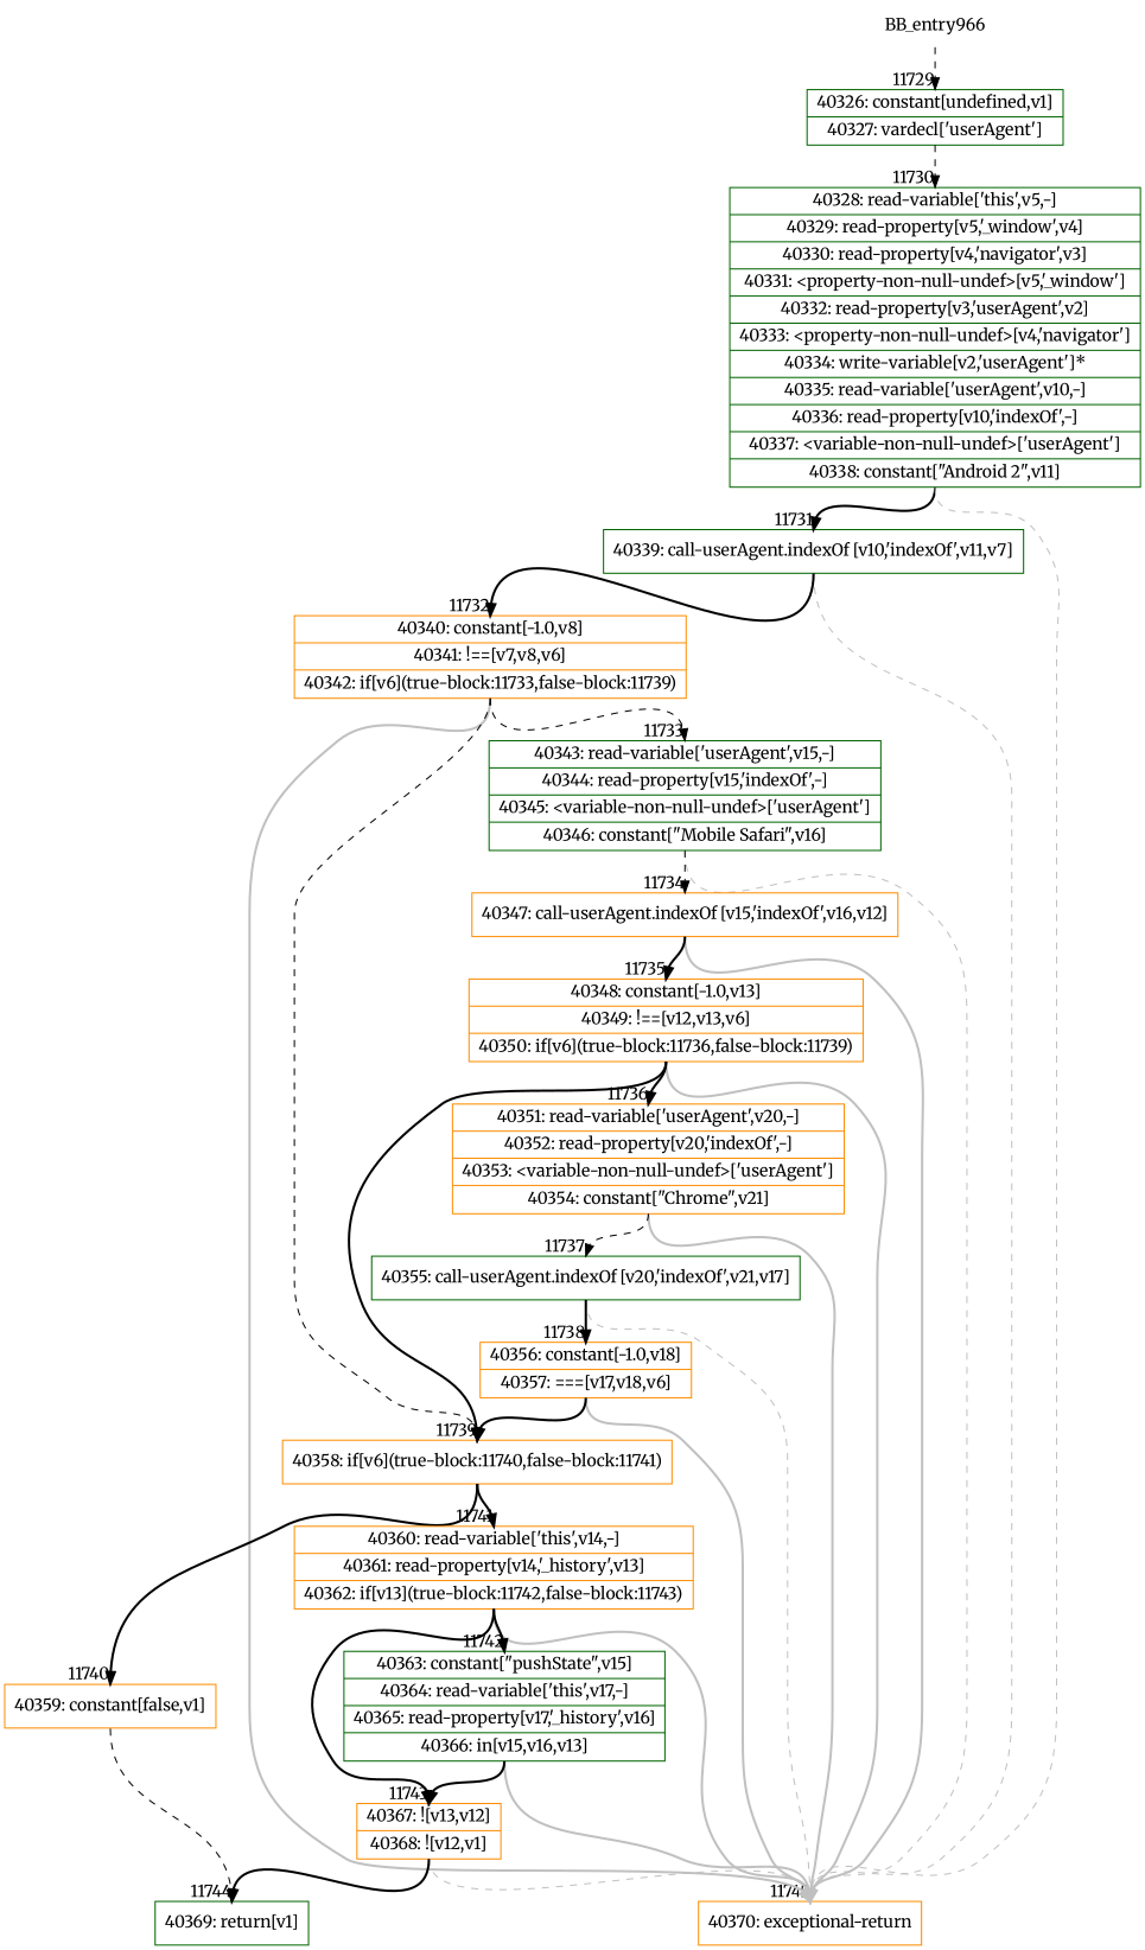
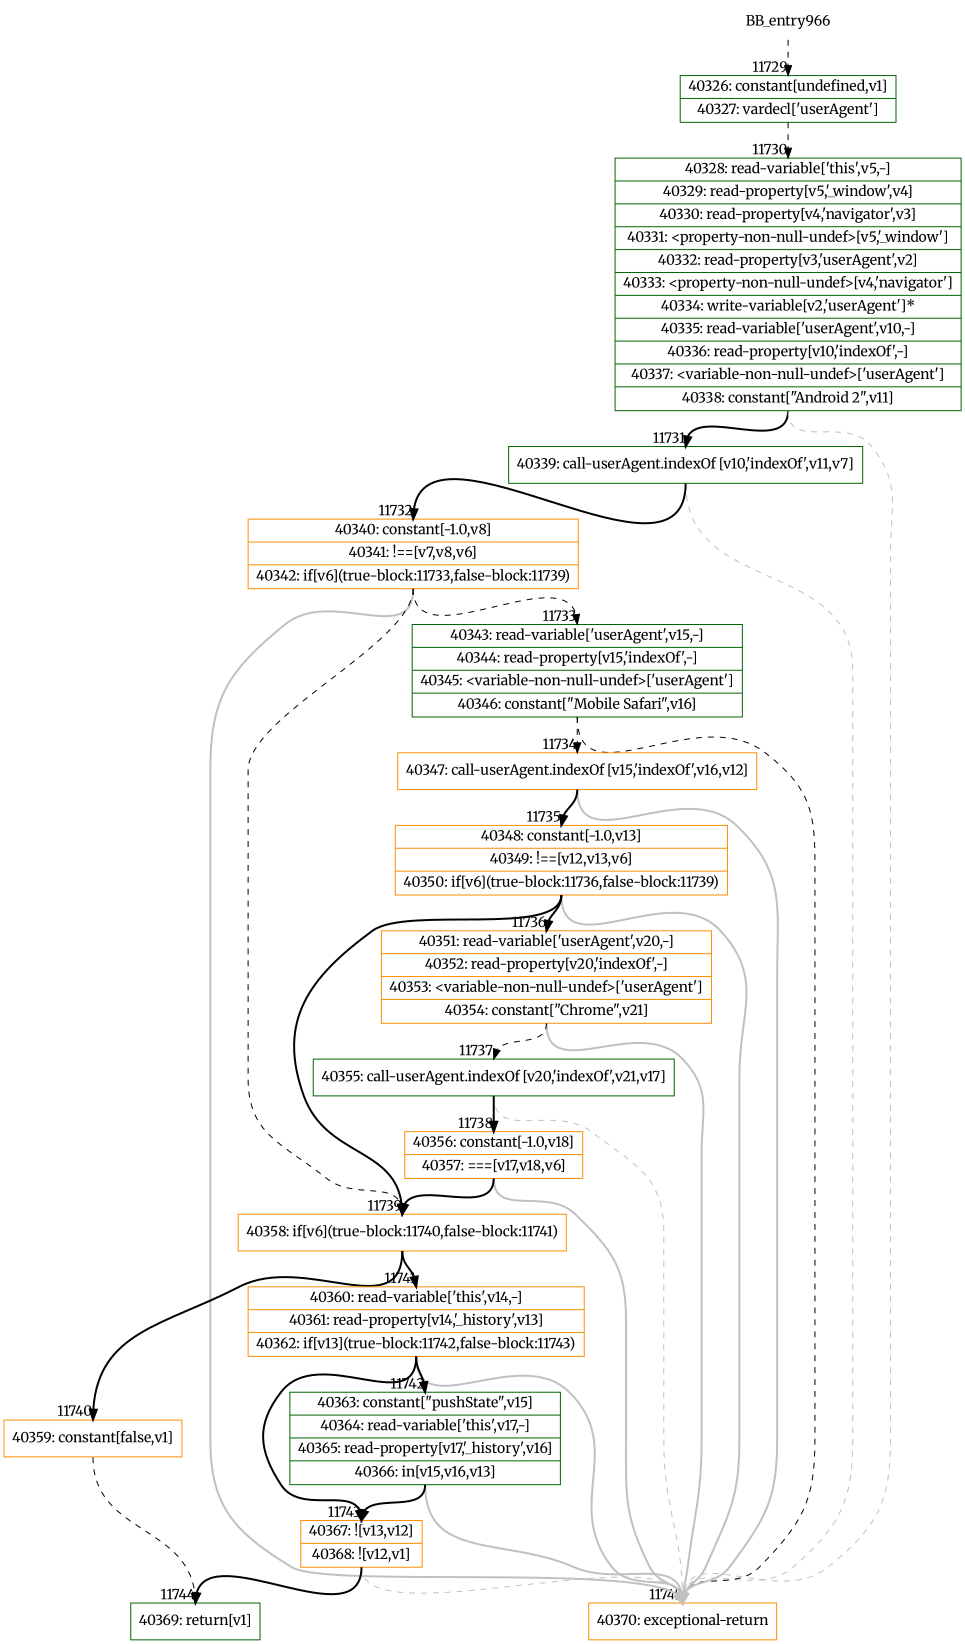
  digraph {
    fontname=Merriweather
    rankdir=TD
    node [color=darkorange fontname=Merriweather shape=record]
    edge [fontname=Merriweather headport=n style=bold tailport=s]
    BB_entry966 [color=darkgreen shape=none]
    n2 [color=darkgreen label="{40326: constant[undefined,v1]|40327: vardecl['userAgent']}"]
    n3 [color=darkgreen label="{40328: read-variable['this',v5,-]|40329: read-property[v5,'_window',v4]|40330: read-property[v4,'navigator',v3]|40331: \<property-non-null-undef\>[v5,'_window']|40332: read-property[v3,'userAgent',v2]|40333: \<property-non-null-undef\>[v4,'navigator']|40334: write-variable[v2,'userAgent']*|40335: read-variable['userAgent',v10,-]|40336: read-property[v10,'indexOf',-]|40337: \<variable-non-null-undef\>['userAgent']|40338: constant[\"Android 2\",v11]}"]
    n4 [color=darkgreen label="{40339: call-userAgent.indexOf [v10,'indexOf',v11,v7]}"]
    n5 [label="{40370: exceptional-return}"]
    n6 [label="{40340: constant[-1.0,v8]|40341: !==[v7,v8,v6]|40342: if[v6](true-block:11733,false-block:11739)}"]
    n7 [label="{40358: if[v6](true-block:11740,false-block:11741)}"]
    n8 [color=darkgreen label="{40343: read-variable['userAgent',v15,-]|40344: read-property[v15,'indexOf',-]|40345: \<variable-non-null-undef\>['userAgent']|40346: constant[\"Mobile Safari\",v16]}"]
    n9 [label="{40359: constant[false,v1]}"]
    n10 [label="{40360: read-variable['this',v14,-]|40361: read-property[v14,'_history',v13]|40362: if[v13](true-block:11742,false-block:11743)}"]
    n11 [label="{40347: call-userAgent.indexOf [v15,'indexOf',v16,v12]}"]
    n12 [color=darkgreen label="{40369: return[v1]}"]
    n13 [label="{40367: ![v13,v12]|40368: ![v12,v1]}"]
    n14 [color=darkgreen label="{40363: constant[\"pushState\",v15]|40364: read-variable['this',v17,-]|40365: read-property[v17,'_history',v16]|40366: in[v15,v16,v13]}"]
    n15 [label="{40348: constant[-1.0,v13]|40349: !==[v12,v13,v6]|40350: if[v6](true-block:11736,false-block:11739)}"]
    n16 [label="{40351: read-variable['userAgent',v20,-]|40352: read-property[v20,'indexOf',-]|40353: \<variable-non-null-undef\>['userAgent']|40354: constant[\"Chrome\",v21]}"]
    n17 [color=darkgreen label="{40355: call-userAgent.indexOf [v20,'indexOf',v21,v17]}"]
    n18 [label="{40356: constant[-1.0,v18]|40357: ===[v17,v18,v6]}"]
    BB_entry966 -> n2 [headlabel="    11729" style=dashed]
    n2 -> n3 [headlabel="      11730" style=dashed]
    n3 -> n4 [headlabel="      11731"]
    n3 -> n5 [color=gray headlabel="      11745" style=dashed]
    n4 -> n5 [color=gray style=dashed]
    n4 -> n6 [headlabel="      11732"]
    n6 -> n5 [color=gray]
    n6 -> n7 [headlabel="      11739" style=dashed]
    n6 -> n8 [headlabel="      11733" style=dashed]
    n7 -> n9 [headlabel="      11740"]
    n7 -> n10 [headlabel="      11741"]
-   n8 -> n5 [color=gray style=dashed]
+   n8 -> n5 [color=black style=dashed]
    n8 -> n11 [headlabel="      11734" style=dashed]
    n9 -> n12 [headlabel="      11744" style=dashed]
    n10 -> n5 [color=gray]
    n10 -> n13 [headlabel="      11743"]
    n10 -> n14 [headlabel="      11742"]
    n11 -> n5 [color=gray]
    n11 -> n15 [headlabel="      11735"]
    n13 -> n5 [color=gray style=dashed]
    n13 -> n12
    n14 -> n5 [color=gray]
    n14 -> n13
    n15 -> n5 [color=gray]
    n15 -> n7
    n15 -> n16 [headlabel="      11736"]
    n16 -> n5 [color=gray]
    n16 -> n17 [headlabel="      11737" style=dashed]
    n17 -> n5 [color=gray style=dashed]
    n17 -> n18 [headlabel="      11738"]
    n18 -> n5 [color=gray]
    n18 -> n7
  }
